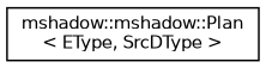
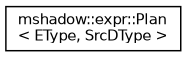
  digraph {
    rankdir=TB
-   n1 [color=black fillcolor=white fontname=Helvetica fontsize=10 height=0.2 label="mshadow::mshadow::Plan\l\< EType, SrcDType \>" shape=record style=filled width=0.4]
+   n1 [color=black fillcolor=white fontname=Helvetica fontsize=10 height=0.2 label="mshadow::expr::Plan\l\< EType, SrcDType \>" shape=record style=filled width=0.4]
  }
